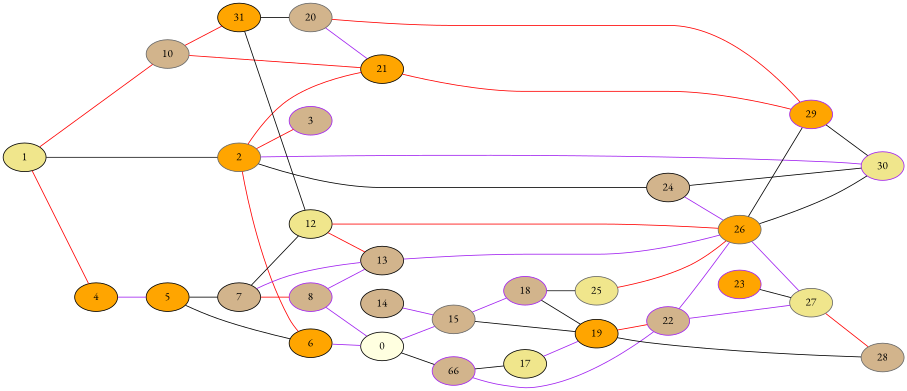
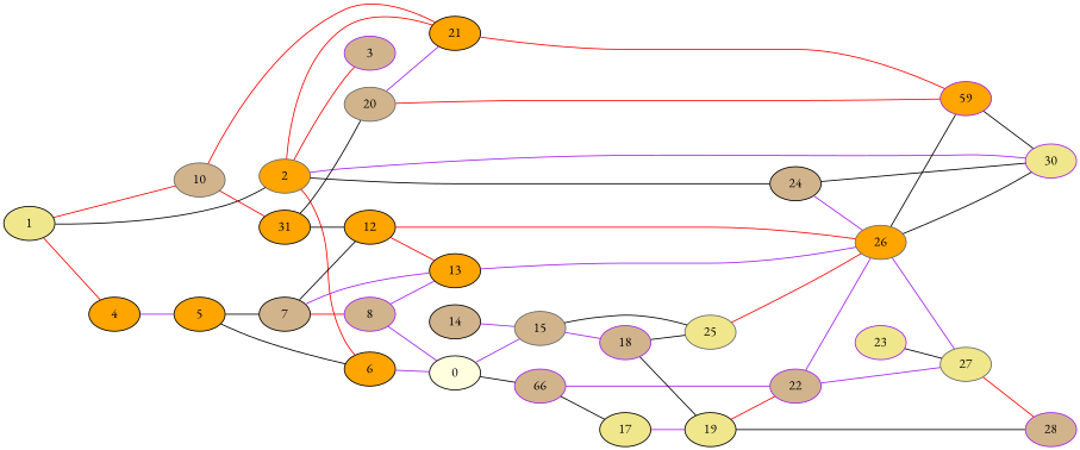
  graph {
    fontname="EB Garamond"
    rankdir=LR
    node [color=black fillcolor=tan fontname="EB Garamond" style=filled]
    edge [color=black fontname="EB Garamond" weight=1.0]
    1 [fillcolor=khaki]
    2 [color=gray40 fillcolor=orange]
    4 [fillcolor=orange]
    10 [color=gray40]
    3 [color=purple]
    6 [fillcolor=orange]
    21 [fillcolor=orange]
    24
    30 [color=purple fillcolor=khaki]
    5 [fillcolor=orange]
    n11 [fillcolor=orange label=31]
    n12 [fillcolor=lightyellow label=0]
-   29 [color=purple fillcolor=orange]
+   29 [color=purple fillcolor=orange label=59]
    26 [color=gray40 fillcolor=orange]
    7
    8 [color=purple]
-   12 [fillcolor=khaki]
-   13
+   12 [fillcolor=orange]
+   13 [fillcolor=orange]
    15 [color=gray40]
    n20 [color=purple label=66]
    18 [color=purple]
    25 [color=gray40 fillcolor=khaki]
    17 [fillcolor=khaki]
    22 [color=purple]
    20 [color=gray40]
    27 [color=gray40 fillcolor=khaki]
    14
-   19 [fillcolor=orange]
-   28 [color=gray40]
-   23 [color=purple fillcolor=orange]
+   19 [fillcolor=khaki]
+   28 [color=purple]
+   23 [color=purple fillcolor=khaki]
    1 -- 2 [weight=2.0]
    1 -- 4 [color=red]
    1 -- 10 [color=red weight=2.0]
    2 -- 3 [color=red]
    2 -- 6 [color=red]
    2 -- 21 [color=red]
    2 -- 24 [weight=2.0]
    2 -- 30 [color=purple]
    4 -- 5 [color=purple weight=2.0]
    10 -- 21 [color=red]
    10 -- n11 [color=red weight=2.0]
    6 -- n12 [color=purple weight=2.0]
    21 -- 29 [color=red]
    24 -- 30
    24 -- 26 [color=purple]
    5 -- 6
    5 -- 7
    n11 -- 12 [weight=2.0]
    n11 -- 20
    n12 -- 15 [color=purple]
    n12 -- n20
    29 -- 30 [weight=2.0]
    26 -- 30 [weight=2.0]
    26 -- 29
    26 -- 27 [color=purple]
    7 -- 8 [color=red weight=3.0]
    7 -- 12
    7 -- 13 [color=purple]
    8 -- n12 [color=purple]
    8 -- 13 [color=purple]
    12 -- 26 [color=red]
    12 -- 13 [color=red]
    13 -- 26 [color=purple]
    15 -- 18 [color=purple]
-   15 -- 19
+   15 -- 25
    n20 -- 17
    n20 -- 22 [color=purple weight=2.0]
    18 -- 25 [weight=2.0]
    18 -- 19 [weight=2.0]
    25 -- 26 [color=red]
    17 -- 19 [color=purple]
    22 -- 26 [color=purple weight=2.0]
    22 -- 27 [color=purple]
    20 -- 21 [color=purple]
    20 -- 29 [color=red]
    27 -- 28 [color=red]
    14 -- 15 [color=purple]
    19 -- 22 [color=red]
    19 -- 28 [weight=2.0]
    23 -- 27
  }
